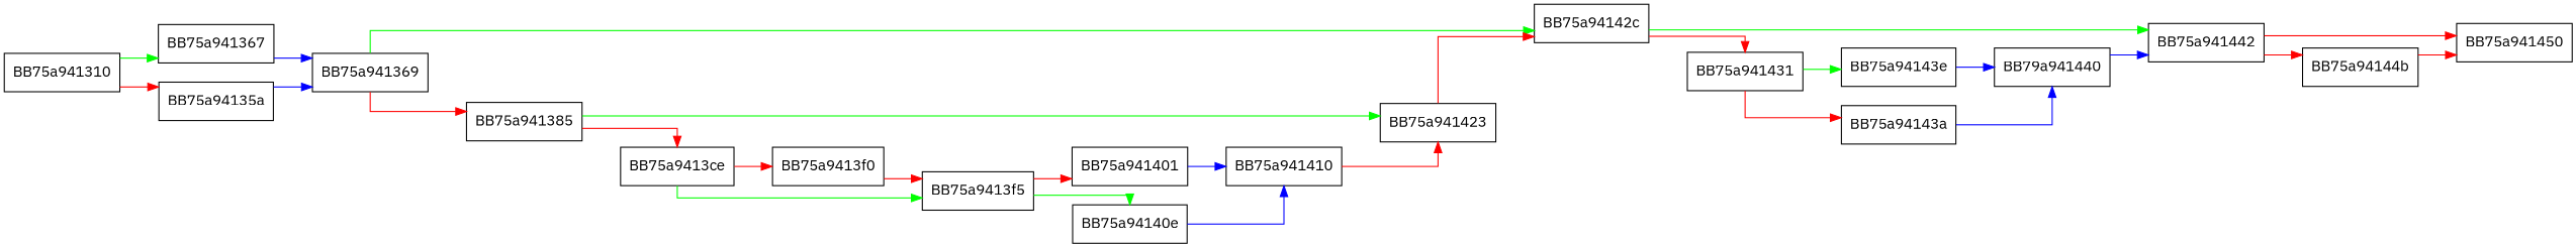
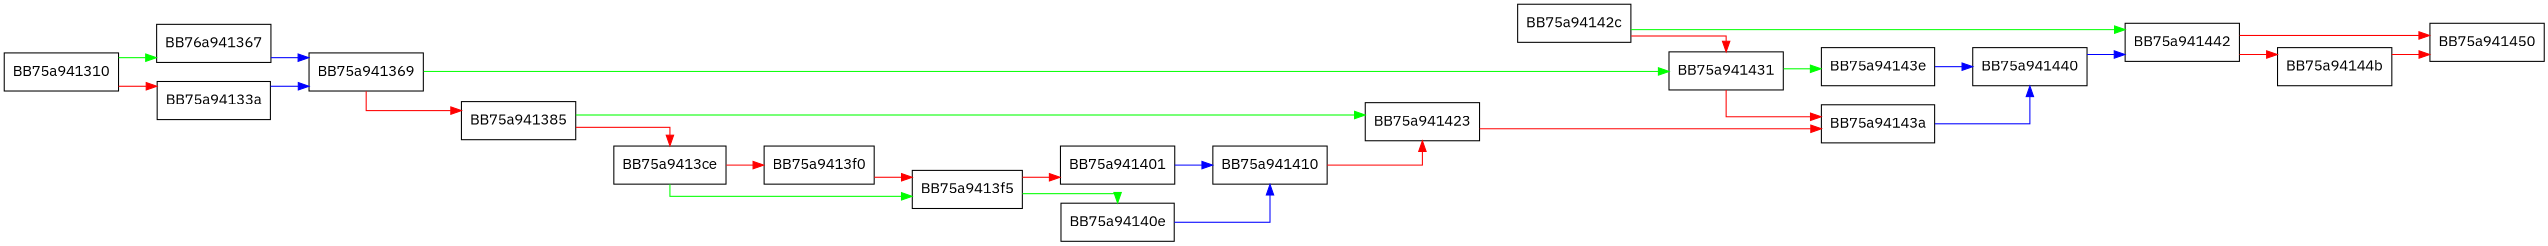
  digraph {
    fontname="IBM Plex Sans"
    rankdir=LR
    splines=ortho
    node [fontname="IBM Plex Sans" shape=box]
    edge [color=red fontname="IBM Plex Sans"]
    BB75a941310
-   BB75a941367
-   BB75a94135a
+   BB75a941367 [label=BB76a941367]
+   BB75a94135a [label=BB75a94133a]
    BB75a941369
    BB75a94142c
    BB75a941385
    BB75a941442
    BB75a941431
    BB75a941423
    BB75a9413ce
    BB75a941450
    BB75a94144b
    BB75a94143e
    BB75a94143a
    BB75a9413f5
    BB75a9413f0
    BB75a94140e
    BB75a941401
    BB75a941410
-   BB75a941440 [label=BB79a941440]
+   BB75a941440
    BB75a941310 -> BB75a941367 [color=green]
    BB75a941310 -> BB75a94135a
    BB75a941367 -> BB75a941369 [color=blue]
    BB75a94135a -> BB75a941369 [color=blue]
-   BB75a941369 -> BB75a94142c [color=green]
+   BB75a941369 -> BB75a941431 [color=green]
    BB75a941369 -> BB75a941385
    BB75a94142c -> BB75a941442 [color=green]
    BB75a94142c -> BB75a941431
    BB75a941385 -> BB75a941423 [color=green]
    BB75a941385 -> BB75a9413ce
    BB75a941442 -> BB75a941450
    BB75a941442 -> BB75a94144b
    BB75a941431 -> BB75a94143e [color=green]
    BB75a941431 -> BB75a94143a
-   BB75a941423 -> BB75a94142c
+   BB75a941423 -> BB75a94143a
    BB75a9413ce -> BB75a9413f5 [color=green]
    BB75a9413ce -> BB75a9413f0
    BB75a94144b -> BB75a941450
    BB75a94143e -> BB75a941440 [color=blue]
    BB75a94143a -> BB75a941440 [color=blue]
    BB75a9413f5 -> BB75a94140e [color=green]
    BB75a9413f5 -> BB75a941401
    BB75a9413f0 -> BB75a9413f5
    BB75a94140e -> BB75a941410 [color=blue]
    BB75a941401 -> BB75a941410 [color=blue]
    BB75a941410 -> BB75a941423
    BB75a941440 -> BB75a941442 [color=blue]
  }
